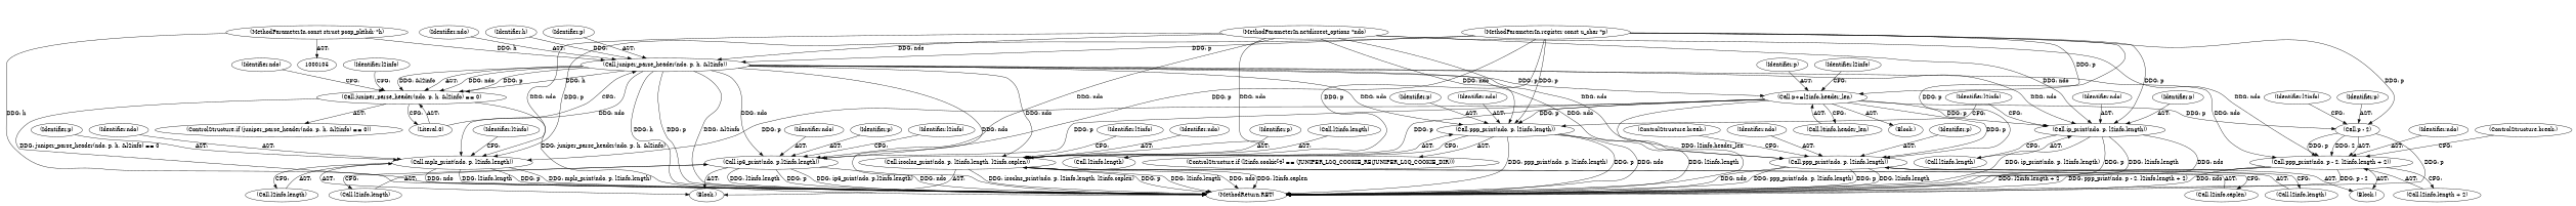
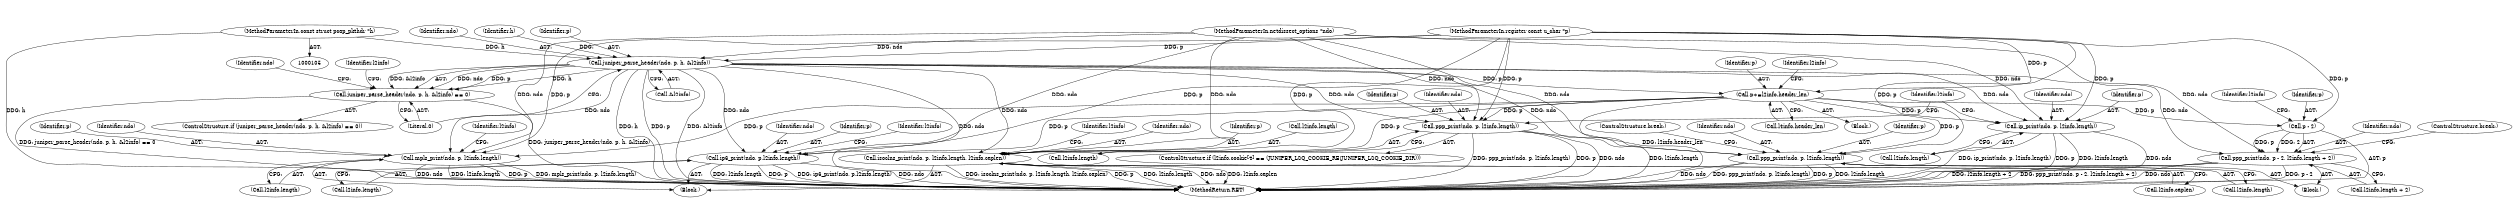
  digraph {
    n1 [label="(MethodParameterIn,const struct pcap_pkthdr *h)"]
    n2 [label="(Call,juniper_parse_header(ndo, p, h, &l2info))"]
    n3 [label="(MethodReturn,RET)"]
    1000105
    n5 [label="(Call,juniper_parse_header(ndo, p, h, &l2info) == 0)"]
    n6 [label="(Call,p+=l2info.header_len)"]
    n7 [label="(Call,ppp_print(ndo, p, l2info.length))"]
    n8 [label="(Call,ip_print(ndo, p, l2info.length))"]
    n9 [label="(Call,ip6_print(ndo, p,l2info.length))"]
    n10 [label="(Call,mpls_print(ndo, p, l2info.length))"]
    n11 [label="(Call,isoclns_print(ndo, p, l2info.length, l2info.caplen))"]
    n12 [label="(Call,ppp_print(ndo, p - 2, l2info.length + 2))"]
    n13 [label="(Call,ppp_print(ndo, p, l2info.length))"]
+   n14 [label="(Call,&l2info)"]
    n15 [label="(ControlStructure,if (juniper_parse_header(ndo, p, h, &l2info) == 0))"]
    n16 [label="(Literal,0)"]
    n17 [label="(Call,p - 2)"]
    n18 [label="(Call,l4info.header_len)"]
    n19 [label="(Block,)"]
    n20 [label="(Call,l2info.length)"]
    n21 [label="(ControlStructure,if (l2info.cookie[4] == (JUNIPER_LSQ_COOKIE_RE|JUNIPER_LSQ_COOKIE_DIR)))"]
    n22 [label="(Call,l2info.length)"]
    n23 [label="(Call,l2info.length)"]
    n24 [label="(Block,)"]
    n25 [label="(Call,l2info.length)"]
    n26 [label="(Call,l2info.caplen)"]
    n27 [label="(Block,)"]
    n28 [label="(Call,l2info.length + 2)"]
    n29 [label="(Call,l2info.length)"]
    n30 [label="(Identifier,ndo)"]
    n31 [label="(Identifier,ndo)"]
    n32 [label="(Identifier,p)"]
    n33 [label="(Identifier,l2info)"]
    n34 [label="(ControlStructure,break;)"]
    n35 [label="(Identifier,l2info)"]
    n36 [label="(Identifier,p)"]
    n37 [label="(Identifier,p)"]
    n38 [label="(Call,l2info.length)"]
    n39 [label="(ControlStructure,break;)"]
    n40 [label="(Identifier,l2info)"]
    n41 [label="(Identifier,ndo)"]
    n42 [label="(Identifier,p)"]
    n43 [label="(Identifier,ndo)"]
    n44 [label="(Identifier,p)"]
    n45 [label="(MethodParameterIn,register const u_char *p)"]
    n46 [label="(Identifier,l2info)"]
    n47 [label="(Identifier,h)"]
    n48 [label="(Identifier,ndo)"]
    n49 [label="(Identifier,p)"]
    n50 [label="(Identifier,ndo)"]
    n51 [label="(Identifier,l2info)"]
    n52 [label="(Identifier,l2info)"]
    n53 [label="(Identifier,p)"]
    n54 [label="(Identifier,ndo)"]
    n55 [label="(Identifier,ndo)"]
    n56 [label="(Identifier,ndo)"]
    n57 [label="(Identifier,l2info)"]
    n58 [label="(Identifier,p)"]
    n59 [label="(MethodParameterIn,netdissect_options *ndo)"]
    n60 [label="(Identifier,p)"]
    n1 -> n2 [label="DDG: h"]
    n1 -> n3 [label="DDG: h"]
    n1 -> 1000105 [label="AST: "]
    n2 -> n3 [label="DDG: h"]
    n2 -> n3 [label="DDG: p"]
    n2 -> n3 [label="DDG: &l2info"]
    n2 -> n3 [label="DDG: ndo"]
    n2 -> n5 [label="AST: "]
    n2 -> n5 [label="DDG: ndo"]
    n2 -> n5 [label="DDG: p"]
    n2 -> n5 [label="DDG: h"]
    n2 -> n5 [label="DDG: &l2info"]
    n2 -> n6 [label="DDG: p"]
    n2 -> n7 [label="DDG: ndo"]
    n2 -> n8 [label="DDG: ndo"]
    n2 -> n9 [label="DDG: ndo"]
    n2 -> n10 [label="DDG: ndo"]
    n2 -> n11 [label="DDG: ndo"]
    n2 -> n12 [label="DDG: ndo"]
    n2 -> n13 [label="DDG: ndo"]
+   n2 -> n14 [label="CFG: "]
    n5 -> n3 [label="DDG: juniper_parse_header(ndo, p, h, &l2info)"]
    n5 -> n3 [label="DDG: juniper_parse_header(ndo, p, h, &l2info) == 0"]
    n5 -> n15 [label="AST: "]
    n5 -> n16 [label="CFG: "]
    n6 -> n3 [label="DDG: l2info.header_len"]
    n6 -> n7 [label="DDG: p"]
    n6 -> n8 [label="DDG: p"]
    n6 -> n9 [label="DDG: p"]
    n6 -> n10 [label="DDG: p"]
    n6 -> n11 [label="DDG: p"]
    n6 -> n13 [label="DDG: p"]
    n6 -> n17 [label="DDG: p"]
    n6 -> n18 [label="CFG: "]
    n6 -> n19 [label="AST: "]
    n7 -> n3 [label="DDG: l2info.length"]
    n7 -> n3 [label="DDG: ppp_print(ndo, p, l2info.length)"]
    n7 -> n3 [label="DDG: p"]
    n7 -> n3 [label="DDG: ndo"]
    n7 -> n20 [label="CFG: "]
    n7 -> n21 [label="AST: "]
    n8 -> n3 [label="DDG: ndo"]
    n8 -> n3 [label="DDG: ip_print(ndo, p, l2info.length)"]
    n8 -> n3 [label="DDG: p"]
    n8 -> n3 [label="DDG: l2info.length"]
    n8 -> n22 [label="CFG: "]
    n9 -> n3 [label="DDG: ip6_print(ndo, p,l2info.length)"]
    n9 -> n3 [label="DDG: ndo"]
    n9 -> n3 [label="DDG: l2info.length"]
    n9 -> n3 [label="DDG: p"]
    n9 -> n23 [label="CFG: "]
    n9 -> n24 [label="AST: "]
    n10 -> n3 [label="DDG: ndo"]
    n10 -> n3 [label="DDG: l2info.length"]
    n10 -> n3 [label="DDG: p"]
    n10 -> n3 [label="DDG: mpls_print(ndo, p, l2info.length)"]
    n10 -> n24 [label="AST: "]
    n10 -> n25 [label="CFG: "]
    n11 -> n3 [label="DDG: l2info.length"]
    n11 -> n3 [label="DDG: ndo"]
    n11 -> n3 [label="DDG: l2info.caplen"]
    n11 -> n3 [label="DDG: isoclns_print(ndo, p, l2info.length, l2info.caplen)"]
    n11 -> n3 [label="DDG: p"]
    n11 -> n24 [label="AST: "]
    n11 -> n26 [label="CFG: "]
    n12 -> n3 [label="DDG: l2info.length + 2"]
    n12 -> n3 [label="DDG: ppp_print(ndo, p - 2, l2info.length + 2)"]
    n12 -> n3 [label="DDG: ndo"]
    n12 -> n3 [label="DDG: p - 2"]
    n12 -> n27 [label="AST: "]
    n12 -> n28 [label="CFG: "]
    n13 -> n3 [label="DDG: p"]
    n13 -> n3 [label="DDG: l2info.length"]
    n13 -> n3 [label="DDG: ndo"]
    n13 -> n3 [label="DDG: ppp_print(ndo, p, l2info.length)"]
    n13 -> n27 [label="AST: "]
    n13 -> n29 [label="CFG: "]
+   n14 -> n2 [label="AST: "]
    n16 -> n2 [label="CFG: "]
    n16 -> n5 [label="AST: "]
-   n17 -> n3 [label="DDG: p"]
+   n17 -> n3 [label="AST: p"]
    n17 -> n12 [label="AST: "]
    n17 -> n12 [label="DDG: p"]
    n17 -> n12 [label="DDG: 2"]
    n18 -> n6 [label="AST: "]
    n20 -> n7 [label="AST: "]
    n22 -> n8 [label="AST: "]
    n23 -> n9 [label="AST: "]
    n25 -> n10 [label="AST: "]
    n26 -> n11 [label="AST: "]
    n28 -> n12 [label="AST: "]
    n29 -> n13 [label="AST: "]
    n30 -> n2 [label="AST: "]
    n31 -> n12 [label="AST: "]
    n32 -> n11 [label="AST: "]
    n33 -> n10 [label="CFG: "]
    n34 -> n13 [label="CFG: "]
    n35 -> n7 [label="CFG: "]
    n35 -> n8 [label="CFG: "]
    n36 -> n8 [label="AST: "]
    n37 -> n9 [label="AST: "]
    n38 -> n11 [label="AST: "]
    n39 -> n12 [label="CFG: "]
    n40 -> n5 [label="CFG: "]
    n41 -> n5 [label="CFG: "]
    n42 -> n6 [label="AST: "]
    n43 -> n9 [label="AST: "]
    n44 -> n10 [label="AST: "]
    n45 -> n2 [label="DDG: p"]
    n45 -> n6 [label="DDG: p"]
    n45 -> n7 [label="DDG: p"]
    n45 -> n8 [label="DDG: p"]
    n45 -> n9 [label="DDG: p"]
    n45 -> n10 [label="DDG: p"]
    n45 -> n11 [label="DDG: p"]
    n45 -> n13 [label="DDG: p"]
    n45 -> n17 [label="DDG: p"]
    n46 -> n6 [label="CFG: "]
    n47 -> n2 [label="DDG: "]
    n48 -> n13 [label="AST: "]
    n49 -> n7 [label="AST: "]
    n50 -> n8 [label="AST: "]
    n51 -> n11 [label="CFG: "]
    n52 -> n9 [label="CFG: "]
    n53 -> n13 [label="AST: "]
    n54 -> n7 [label="AST: "]
    n55 -> n11 [label="AST: "]
    n56 -> n10 [label="AST: "]
    n57 -> n17 [label="CFG: "]
    n58 -> n2 [label="AST: "]
    n59 -> n2 [label="DDG: ndo"]
    n59 -> n7 [label="DDG: ndo"]
    n59 -> n8 [label="DDG: ndo"]
    n59 -> n9 [label="DDG: ndo"]
    n59 -> n10 [label="DDG: ndo"]
    n59 -> n11 [label="DDG: ndo"]
    n59 -> n12 [label="DDG: ndo"]
    n59 -> n13 [label="DDG: ndo"]
    n60 -> n17 [label="AST: "]
  }
